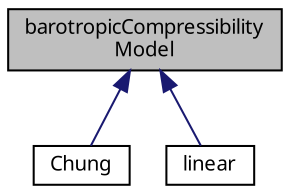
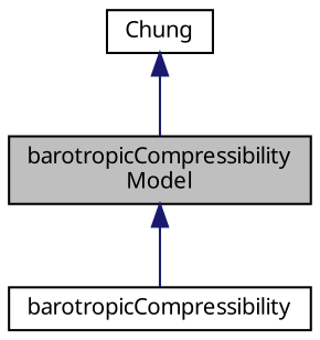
  digraph {
    fontname="Noto Sans"
    node [color=black fontname="Noto Sans" fontsize=10 shape=record]
    edge [color=midnightblue dir=back fontname="Noto Sans" fontsize=10 labelfontname=FreeSans labelfontsize=10 style=solid]
    n1 [fillcolor=grey75 fontcolor=black height=0.2 label="barotropicCompressibility\lModel" style=filled width=0.4]
    n2 [height=0.2 label=Chung width=0.4]
-   n3 [height=0.2 label=linear width=0.4]
-   n1 -> n2
+   n3 [height=0.2 label=barotropicCompressibility width=0.4]
+   n2 -> n1
    n1 -> n3
  }
